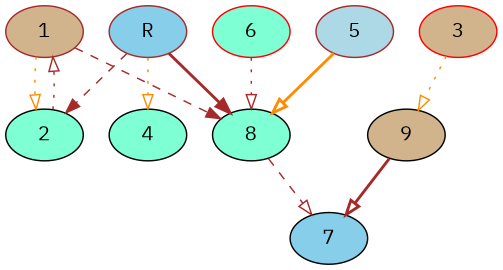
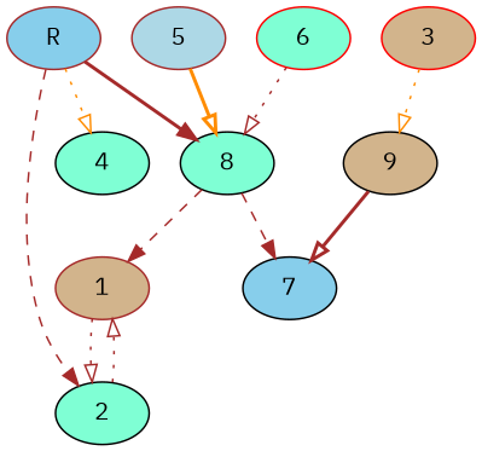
  digraph {
    fontname="IBM Plex Mono"
    node [color=black fillcolor=aquamarine fontname="IBM Plex Mono" style=filled]
    edge [arrowhead=onormal color=brown fontname="IBM Plex Mono" style=dotted]
    1 [color=brown fillcolor=tan]
    2
    3 [color=red fillcolor=tan]
    9 [fillcolor=tan]
    7 [fillcolor=skyblue]
    5 [color=brown fillcolor=lightblue]
    8
    6 [color=red]
    R [color=brown fillcolor=skyblue]
    4
-   1 -> 2 [color=darkorange]
+   1 -> 2
    2 -> 1
    3 -> 9 [color=darkorange]
    9 -> 7 [style=bold]
    5 -> 8 [color=darkorange style=bold]
-   1 -> 8 [arrowhead=normal style=dashed]
-   8 -> 7 [style=dashed]
+   8 -> 1 [arrowhead=normal style=dashed]
+   8 -> 7 [arrowhead=normal style=dashed]
    6 -> 8
    R -> 2 [arrowhead=normal style=dashed]
    R -> 8 [arrowhead=normal style=bold]
    R -> 4 [color=darkorange]
  }
